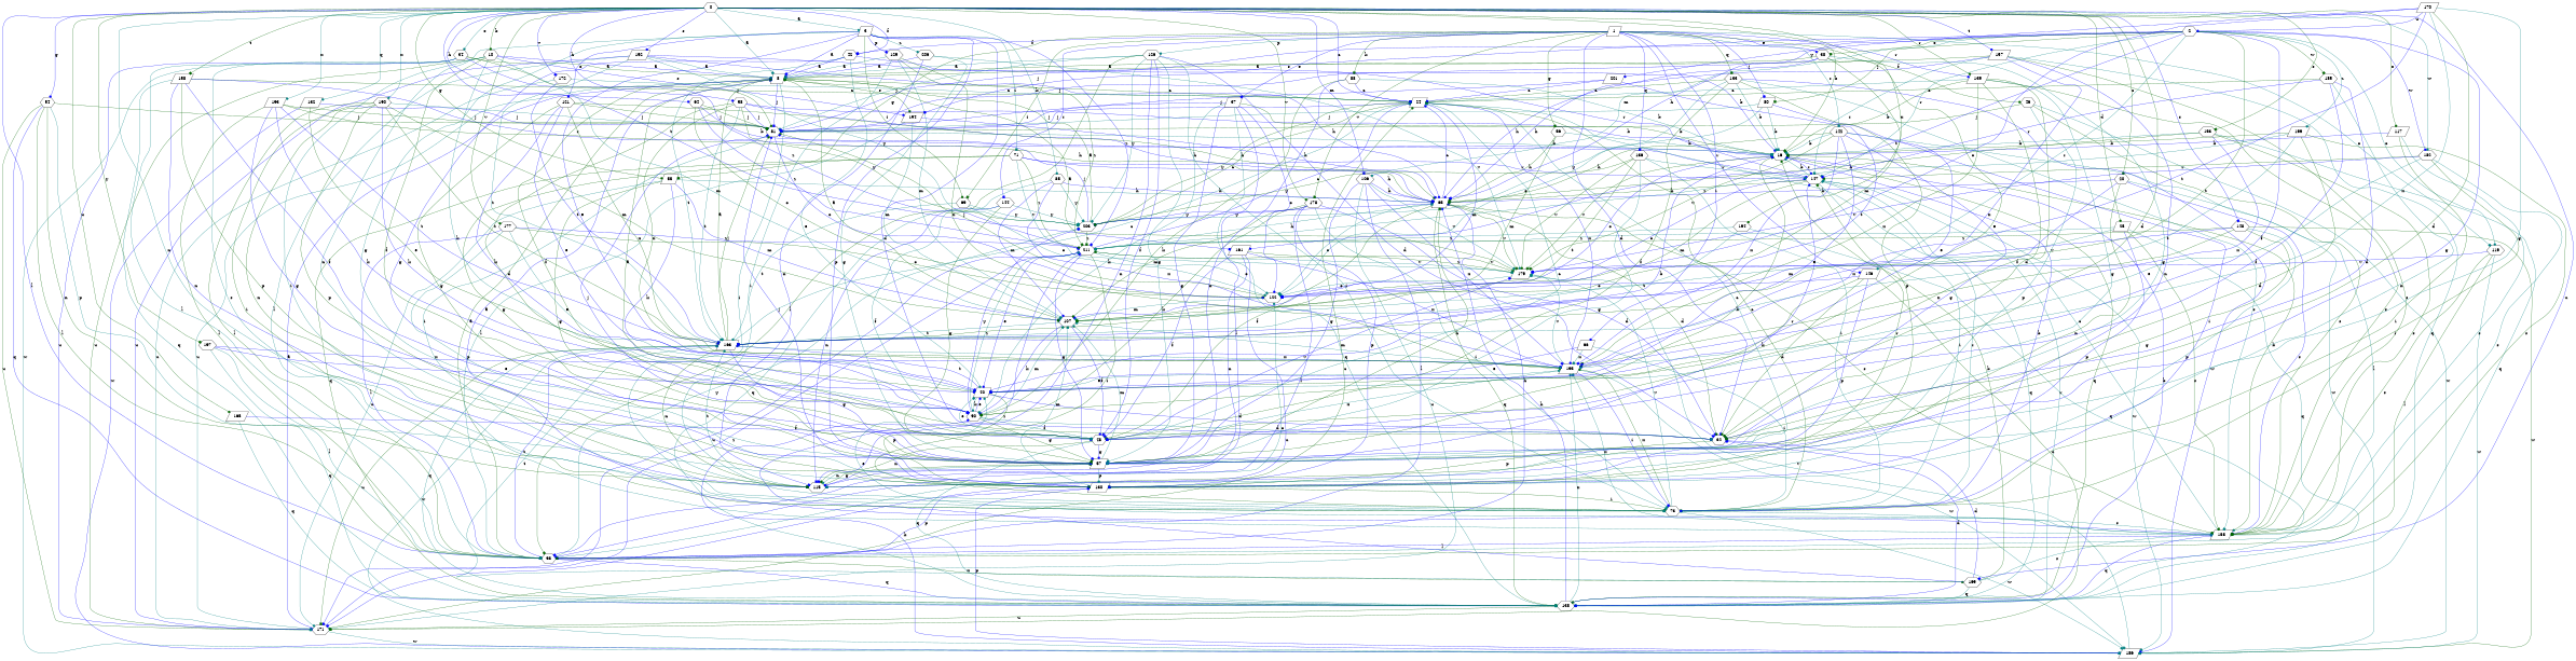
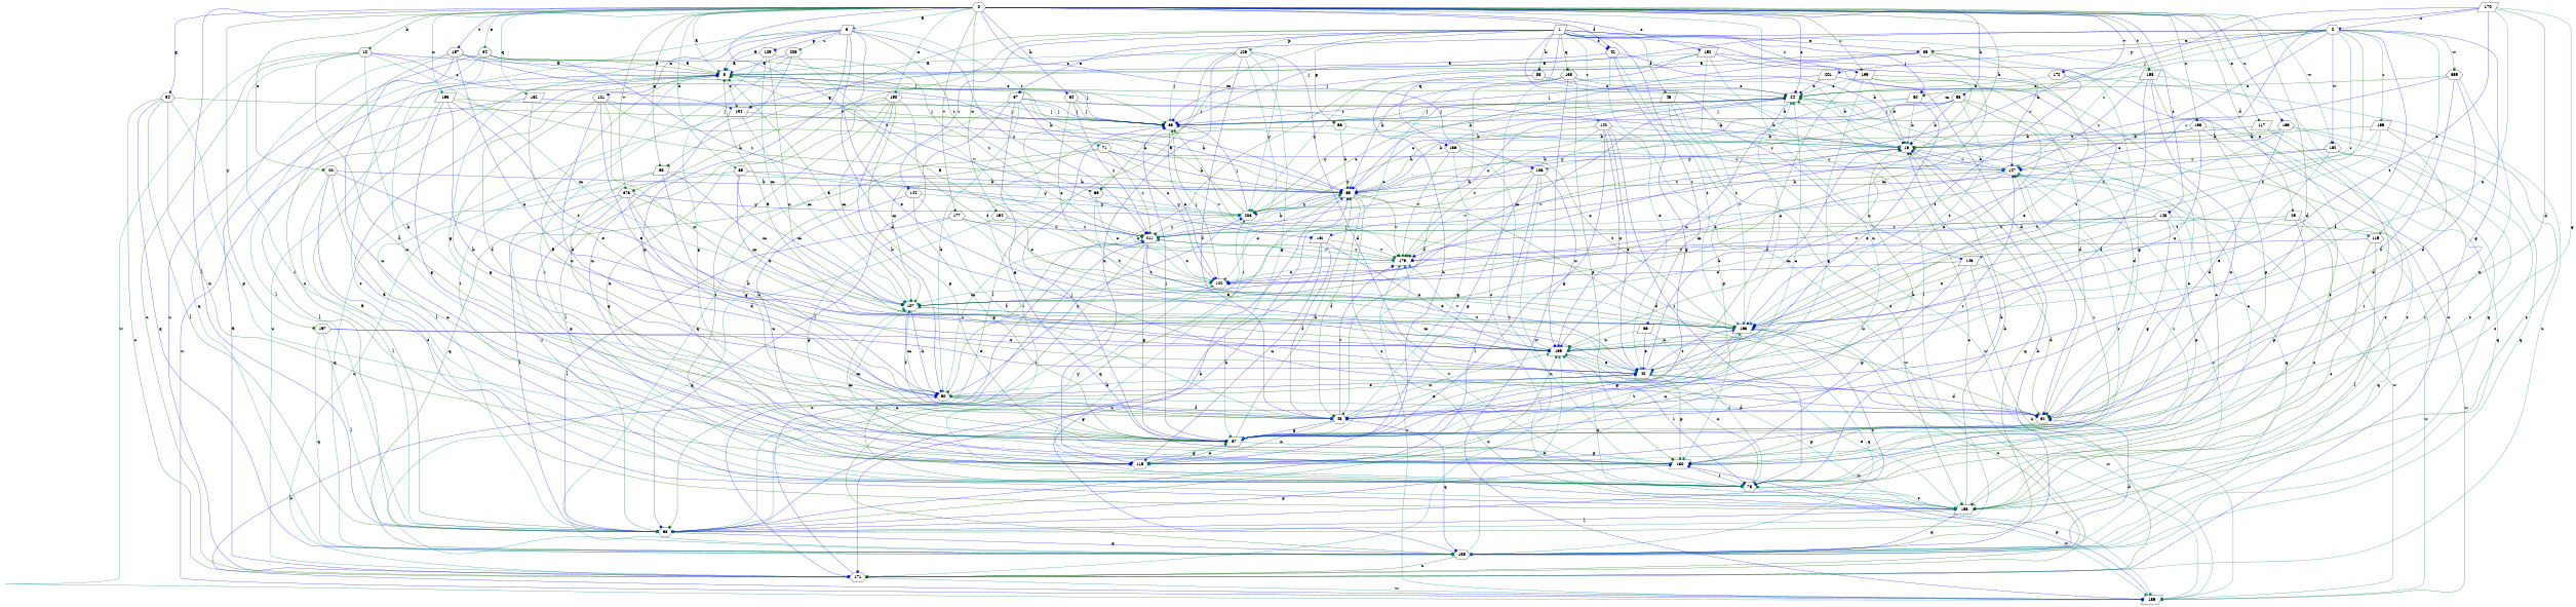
  strict digraph {
    node [shape=hexagon]
    edge [arrowhead=dot color=blue]
    3 [shape=parallelogram]
    0
    8 [shape=parallelogram]
    10
    16
    20
    n7 [label=24 shape=parallelogram]
    25 [shape=parallelogram]
    32
    34
    42
    54
    55 [shape=parallelogram]
    58
    64
    85
    98
    106
    115
    117 [shape=parallelogram]
    132 [shape=parallelogram]
    139 [shape=parallelogram]
    148
    152 [shape=parallelogram]
    153
-   157 [shape=parallelogram]
+   157
    158 [shape=parallelogram]
    161 [shape=parallelogram]
-   165 [shape=parallelogram]
    169
    172
    177
-   178
+   178 [label=378]
    182
    190
    193 [shape=parallelogram]
    194
    197
    69
    57 [shape=parallelogram]
    40 [shape=parallelogram]
    71
    121
    129
    130 [shape=parallelogram]
    206
    211
    48
-   81
+   81 [label=83]
    154 [shape=parallelogram]
    73
    171
    90
    107
    186 [shape=parallelogram]
    147
    122
    138
    179 [shape=parallelogram]
    65 [shape=parallelogram]
    155 [shape=parallelogram]
    195 [shape=parallelogram]
    203
    163 [shape=parallelogram]
    1 [shape=parallelogram]
    37 [shape=parallelogram]
    38
-   46
+   46 [shape=parallelogram]
    56
    66 [shape=parallelogram]
    80 [shape=parallelogram]
    88
    119
    126
    133
    136
    142
    144
    146 [shape=parallelogram]
    2
-   185
+   185 [label=685]
    199 [shape=parallelogram]
    201 [shape=parallelogram]
    170 [shape=parallelogram]
    3 -> 8 [arrowhead=box label=a]
    3 -> 32 [label=d]
    3 -> 115 [arrowhead=box color=teal label=n]
    3 -> 69 [color=darkgreen label=i]
    3 -> 57 [arrowhead=box color=teal label=g]
    3 -> 40 [arrowhead=box label=e]
    3 -> 71 [arrowhead=box color=teal label=i]
    3 -> 121 [label=o]
    3 -> 129 [arrowhead=box label=p]
    3 -> 130 [arrowhead=box label=p]
    3 -> 206 [color=teal label=z]
    3 -> 211 [arrowhead=box label=z]
    0 -> 3 [color=teal label=a]
    0 -> 8 [arrowhead=box color=teal label=a]
    0 -> 10 [color=darkgreen label=b]
    0 -> 16 [arrowhead=box color=darkgreen label=b]
    0 -> 20 [arrowhead=box color=darkgreen label=c]
    0 -> n7 [arrowhead=box label=c]
    0 -> 25 [color=darkgreen label=d]
    0 -> 32 [color=darkgreen label=d]
    0 -> 34 [color=teal label=e]
    0 -> 42 [arrowhead=box label=f]
    0 -> 54 [label=g]
    0 -> 55 [color=darkgreen label=g]
    0 -> 58 [label=h]
    0 -> 64 [label=h]
    0 -> 85 [color=teal label=k]
    0 -> 98 [arrowhead=box label=l]
    0 -> 106 [arrowhead=box label=m]
    0 -> 115 [color=teal label=n]
    0 -> 117 [color=darkgreen label=o]
    0 -> 132 [color=teal label=q]
    0 -> 139 [color=darkgreen label=r]
    0 -> 148 [arrowhead=box label=s]
    0 -> 152 [label=s]
    0 -> 153 [arrowhead=box color=darkgreen label=s]
    0 -> 157 [label=t]
    0 -> 158 [arrowhead=box color=darkgreen label=t]
    0 -> 161 [arrowhead=box label=t]
-   0 -> 165 [color=darkgreen label=u]
    0 -> 169 [arrowhead=box label=u]
    0 -> 172 [arrowhead=box label=v]
    0 -> 177 [color=darkgreen label=v]
    0 -> 178 [color=darkgreen label=v]
    0 -> 182 [color=teal label=w]
    0 -> 190 [color=teal label=x]
    0 -> 193 [color=teal label=x]
    0 -> 194 [color=darkgreen label=x]
    0 -> 197 [arrowhead=box color=darkgreen label=y]
    8 -> n7 [arrowhead=box color=darkgreen label=c]
    8 -> 48 [arrowhead=box color=darkgreen label=f]
    8 -> 81 [arrowhead=box label=j]
    8 -> 154 [color=darkgreen label=s]
    8 -> 73 [arrowhead=box color=teal label=i]
    8 -> 171 [color=teal label=u]
    10 -> 8 [label=a]
    10 -> 48 [color=darkgreen label=f]
    10 -> 154 [label=s]
    10 -> 73 [color=teal label=i]
    10 -> 171 [color=darkgreen label=u]
    10 -> 90 [arrowhead=box color=teal label=k]
    10 -> 107 [color=teal label=m]
    10 -> 186 [arrowhead=box color=teal label=w]
    16 -> 147 [label=r]
    16 -> 122 [arrowhead=box label=o]
    16 -> 138 [arrowhead=box color=darkgreen label=q]
    16 -> 179 [arrowhead=box color=darkgreen label=v]
    20 -> 98 [arrowhead=box color=teal label=l]
    20 -> 115 [color=darkgreen label=n]
    20 -> 65 [label=h]
    20 -> 155 [arrowhead=box label=s]
    20 -> 195 [arrowhead=box label=x]
    n7 -> 81 [label=j]
    n7 -> 107 [arrowhead=box label=m]
    n7 -> 195 [label=x]
    n7 -> 203 [color=darkgreen label=y]
    25 -> 130 [label=p]
    25 -> 211 [color=teal label=z]
    25 -> 107 [color=teal label=m]
    25 -> 138 [color=teal label=q]
    25 -> 155 [arrowhead=box color=darkgreen label=s]
    32 -> 130 [color=darkgreen label=p]
    34 -> 8 [color=darkgreen label=a]
    34 -> 98 [color=teal label=l]
    34 -> 211 [label=z]
    34 -> 81 [color=darkgreen label=j]
    34 -> 171 [arrowhead=box label=u]
    34 -> 155 [arrowhead=box color=teal label=s]
    42 -> 8 [label=a]
    42 -> 16 [label=b]
    42 -> 57 [arrowhead=box label=g]
    42 -> 40 [color=teal label=e]
    42 -> 163 [color=teal label=t]
    54 -> 98 [color=darkgreen label=l]
    54 -> 115 [color=darkgreen label=n]
    54 -> 130 [color=teal label=p]
    54 -> 81 [color=darkgreen label=j]
    54 -> 171 [color=darkgreen label=u]
    54 -> 138 [label=q]
    55 -> 57 [color=darkgreen label=g]
    55 -> 171 [color=teal label=u]
    55 -> 90 [arrowhead=box label=k]
    55 -> 107 [arrowhead=box label=m]
    55 -> 65 [arrowhead=box color=teal label=h]
    58 -> 16 [arrowhead=box label=b]
    58 -> 32 [arrowhead=box color=darkgreen label=d]
    58 -> 81 [label=j]
    58 -> 65 [label=h]
    58 -> 195 [color=darkgreen label=x]
    58 -> 203 [arrowhead=box color=darkgreen label=y]
    58 -> 163 [arrowhead=box color=teal label=t]
    64 -> 16 [label=b]
    64 -> 211 [arrowhead=box label=z]
    64 -> 81 [color=darkgreen label=j]
    64 -> 122 [arrowhead=box color=darkgreen label=o]
    85 -> 107 [label=m]
    85 -> 138 [arrowhead=box color=teal label=q]
    85 -> 65 [arrowhead=box label=h]
    85 -> 195 [arrowhead=box label=x]
    85 -> 203 [arrowhead=box color=teal label=y]
    98 -> 8 [arrowhead=box color=darkgreen label=a]
    98 -> 130 [label=p]
    98 -> 122 [color=teal label=o]
    98 -> 138 [label=q]
    98 -> 65 [label=h]
-   98 -> 169 [color=darkgreen label=x]
+   98 -> 195 [color=darkgreen label=x]
    98 -> 203 [color=teal label=y]
    98 -> 163 [arrowhead=box label=t]
    106 -> 98 [arrowhead=box label=l]
    106 -> 57 [label=g]
    106 -> 171 [color=teal label=u]
    106 -> 179 [arrowhead=box color=teal label=v]
    106 -> 65 [arrowhead=box label=h]
    106 -> 195 [arrowhead=box label=x]
    115 -> 57 [arrowhead=box color=darkgreen label=g]
    115 -> 163 [color=teal label=t]
    117 -> 16 [label=b]
    117 -> 73 [color=darkgreen label=i]
    117 -> 155 [color=teal label=s]
    132 -> 40 [color=darkgreen label=e]
    132 -> 81 [label=j]
    132 -> 186 [label=w]
    139 -> 16 [color=darkgreen label=b]
    139 -> n7 [color=teal label=c]
    139 -> 32 [color=darkgreen label=d]
    139 -> 57 [arrowhead=box color=teal label=g]
    139 -> 48 [color=darkgreen label=f]
    139 -> 155 [arrowhead=box color=darkgreen label=s]
    139 -> 195 [arrowhead=box color=darkgreen label=x]
    148 -> 57 [arrowhead=box color=darkgreen label=g]
    148 -> 130 [arrowhead=box color=teal label=p]
    148 -> 211 [color=darkgreen label=z]
    148 -> 186 [color=darkgreen label=w]
    148 -> 179 [label=v]
    148 -> 195 [arrowhead=box color=darkgreen label=x]
    152 -> 8 [color=teal label=a]
    152 -> 98 [color=teal label=l]
    152 -> 171 [label=u]
    152 -> 147 [label=r]
    152 -> 65 [label=h]
    152 -> 203 [arrowhead=box color=teal label=y]
    152 -> 163 [arrowhead=box color=teal label=t]
    153 -> 16 [color=teal label=b]
    153 -> 138 [color=teal label=q]
    153 -> 65 [color=darkgreen label=h]
    153 -> 155 [arrowhead=box color=darkgreen label=s]
    153 -> 195 [label=x]
    157 -> 8 [arrowhead=box color=darkgreen label=a]
    157 -> 115 [arrowhead=box label=n]
    157 -> 147 [arrowhead=box color=teal label=r]
    157 -> 138 [arrowhead=box color=teal label=q]
    157 -> 65 [label=h]
    157 -> 155 [arrowhead=box color=darkgreen label=s]
    157 -> 195 [label=x]
    158 -> n7 [color=darkgreen label=c]
    158 -> 115 [arrowhead=box label=n]
    158 -> 130 [arrowhead=box color=darkgreen label=p]
    158 -> 48 [label=f]
    158 -> 147 [label=r]
    158 -> 138 [arrowhead=box color=teal label=q]
    161 -> 115 [label=n]
    161 -> 48 [arrowhead=box label=f]
    161 -> 171 [arrowhead=box label=u]
    161 -> 179 [arrowhead=box color=darkgreen label=v]
    161 -> 195 [label=x]
-   165 -> 48 [arrowhead=box label=f]
-   165 -> 138 [color=teal label=q]
    169 -> 16 [color=darkgreen label=b]
    169 -> 32 [arrowhead=box label=d]
    169 -> 211 [arrowhead=box label=z]
    169 -> 138 [color=teal label=q]
    169 -> 155 [color=teal label=s]
    169 -> 163 [color=teal label=t]
    172 -> n7 [arrowhead=box color=teal label=c]
    172 -> 171 [arrowhead=box color=teal label=u]
    172 -> 163 [label=t]
    177 -> 98 [arrowhead=box label=l]
    177 -> 40 [color=teal label=e]
    177 -> 130 [color=teal label=p]
    177 -> 211 [arrowhead=box label=z]
    177 -> 122 [color=darkgreen label=o]
    178 -> 32 [arrowhead=box label=d]
    178 -> 98 [label=l]
    178 -> 130 [label=p]
    178 -> 73 [color=teal label=i]
    178 -> 90 [color=darkgreen label=k]
    178 -> 107 [color=darkgreen label=m]
    178 -> 203 [arrowhead=box label=y]
    182 -> 40 [color=teal label=e]
    182 -> 73 [arrowhead=box color=darkgreen label=i]
    182 -> 147 [arrowhead=box color=darkgreen label=r]
    182 -> 179 [arrowhead=box label=v]
    182 -> 155 [color=teal label=s]
    190 -> 98 [arrowhead=box color=darkgreen label=l]
    190 -> 115 [color=darkgreen label=n]
    190 -> 130 [color=darkgreen label=p]
    190 -> 81 [arrowhead=box color=teal label=j]
    190 -> 73 [color=darkgreen label=i]
    190 -> 90 [label=k]
    190 -> 107 [arrowhead=box color=darkgreen label=m]
    190 -> 163 [arrowhead=box color=darkgreen label=t]
    193 -> 98 [color=darkgreen label=l]
    193 -> 57 [label=g]
    193 -> 81 [arrowhead=box color=darkgreen label=j]
    193 -> 90 [arrowhead=box label=k]
    193 -> 65 [arrowhead=box color=darkgreen label=h]
    193 -> 163 [label=t]
    194 -> 211 [color=teal label=z]
    194 -> 138 [arrowhead=box color=teal label=q]
    194 -> 163 [color=teal label=t]
    197 -> 98 [arrowhead=box color=teal label=l]
    197 -> 40 [label=e]
    197 -> 138 [arrowhead=box color=teal label=q]
    197 -> 195 [label=x]
    69 -> 122 [color=teal label=o]
    69 -> 203 [arrowhead=box color=teal label=y]
    69 -> 163 [color=teal label=t]
    57 -> 16 [arrowhead=box color=darkgreen label=b]
    57 -> 115 [color=teal label=n]
    57 -> 130 [color=teal label=p]
    57 -> 81 [arrowhead=box label=j]
    57 -> 107 [color=teal label=m]
    57 -> 147 [label=r]
    57 -> 65 [arrowhead=box color=darkgreen label=h]
    40 -> 16 [arrowhead=box label=b]
    40 -> 32 [arrowhead=box label=d]
    40 -> 130 [color=darkgreen label=p]
    40 -> 90 [color=teal label=k]
    40 -> 163 [label=t]
    71 -> 57 [arrowhead=box color=darkgreen label=g]
    71 -> 211 [color=darkgreen label=z]
    71 -> 147 [arrowhead=box label=r]
    71 -> 138 [arrowhead=box color=darkgreen label=q]
    71 -> 179 [color=teal label=v]
    71 -> 65 [arrowhead=box label=h]
    121 -> 57 [arrowhead=box color=darkgreen label=g]
    121 -> 40 [label=e]
    121 -> 81 [arrowhead=box color=darkgreen label=j]
    121 -> 90 [label=k]
    121 -> 65 [color=darkgreen label=h]
    121 -> 195 [color=darkgreen label=x]
    129 -> 8 [arrowhead=box color=teal label=a]
    129 -> 211 [arrowhead=box color=darkgreen label=z]
    129 -> 73 [color=teal label=i]
    129 -> 107 [color=teal label=m]
    129 -> 195 [color=darkgreen label=x]
    130 -> n7 [arrowhead=box color=teal label=c]
    130 -> 81 [label=j]
    130 -> 73 [color=darkgreen label=i]
    130 -> 107 [arrowhead=box color=teal label=m]
    130 -> 147 [arrowhead=box color=darkgreen label=r]
    206 -> 8 [label=a]
    206 -> 115 [arrowhead=box label=n]
    206 -> 57 [color=teal label=g]
    206 -> 179 [color=teal label=v]
    211 -> n7 [label=c]
    211 -> 57 [arrowhead=box label=g]
    211 -> 40 [label=e]
    211 -> 73 [color=darkgreen label=i]
    211 -> 171 [arrowhead=box label=u]
    211 -> 122 [color=teal label=o]
    211 -> 179 [arrowhead=box color=teal label=v]
    211 -> 65 [arrowhead=box color=teal label=h]
    48 -> 8 [arrowhead=box color=darkgreen label=a]
    48 -> n7 [arrowhead=box color=teal label=c]
    48 -> 115 [arrowhead=box color=darkgreen label=n]
    48 -> 57 [label=g]
    48 -> 40 [arrowhead=box color=teal label=e]
-   48 -> 138 [arrowhead=box color=teal label=q]
+   48 -> 138 [arrowhead=box label=q]
    48 -> 179 [arrowhead=box label=v]
    48 -> 195 [color=teal label=x]
    81 -> 16 [arrowhead=box color=teal label=b]
    81 -> 73 [arrowhead=box color=teal label=i]
    81 -> 122 [label=o]
    154 -> 98 [color=teal label=l]
    154 -> 107 [arrowhead=box color=teal label=m]
    154 -> 65 [label=h]
    73 -> 16 [label=b]
    73 -> n7 [color=darkgreen label=c]
    73 -> 186 [arrowhead=box color=teal label=w]
    73 -> 147 [color=teal label=r]
    73 -> 179 [arrowhead=box color=teal label=v]
    73 -> 155 [color=teal label=s]
    73 -> 195 [color=darkgreen label=x]
    171 -> 8 [arrowhead=box label=a]
    171 -> n7 [color=darkgreen label=c]
    171 -> 211 [arrowhead=box label=z]
    171 -> 186 [arrowhead=box color=teal label=w]
    90 -> 32 [arrowhead=box color=teal label=d]
    90 -> 57 [color=darkgreen label=g]
    90 -> 40 [label=e]
    90 -> 211 [color=teal label=z]
    90 -> 48 [color=teal label=f]
    90 -> 107 [arrowhead=box color=teal label=m]
    90 -> 203 [arrowhead=box label=y]
    107 -> 8 [color=darkgreen label=a]
    107 -> 48 [label=f]
    107 -> 90 [arrowhead=box label=k]
    107 -> 163 [color=teal label=t]
    186 -> 130 [label=p]
    186 -> 90 [label=k]
    186 -> 179 [color=teal label=v]
    147 -> 16 [color=teal label=b]
    147 -> 73 [color=teal label=i]
    147 -> 107 [color=darkgreen label=m]
    147 -> 186 [arrowhead=box color=teal label=w]
    147 -> 122 [arrowhead=box label=o]
    147 -> 138 [color=teal label=q]
    147 -> 65 [color=darkgreen label=h]
    122 -> 81 [color=darkgreen label=j]
    122 -> 107 [color=teal label=m]
    138 -> 16 [label=b]
    138 -> 32 [arrowhead=box label=d]
    138 -> 171 [arrowhead=box color=darkgreen label=u]
    138 -> 147 [color=teal label=r]
    138 -> 65 [label=h]
    138 -> 195 [color=teal label=x]
    179 -> 8 [color=darkgreen label=a]
    179 -> 211 [arrowhead=box color=darkgreen label=z]
    179 -> 122 [arrowhead=box color=teal label=o]
    65 -> n7 [label=c]
    65 -> 32 [color=darkgreen label=d]
    65 -> 48 [arrowhead=box color=darkgreen label=f]
    65 -> 122 [arrowhead=box color=teal label=o]
    65 -> 138 [color=darkgreen label=q]
    65 -> 179 [arrowhead=box color=darkgreen label=v]
    65 -> 155 [arrowhead=box color=darkgreen label=s]
    65 -> 203 [label=y]
    155 -> 8 [arrowhead=box label=a]
    155 -> 16 [arrowhead=box color=darkgreen label=b]
    155 -> n7 [color=teal label=c]
    155 -> 98 [label=l]
    155 -> 40 [color=teal label=e]
    155 -> 138 [arrowhead=box label=q]
    155 -> 195 [arrowhead=box color=teal label=x]
    195 -> 40 [arrowhead=box color=teal label=e]
    195 -> 73 [arrowhead=box label=i]
    195 -> 107 [arrowhead=box color=teal label=m]
    195 -> 186 [arrowhead=box color=teal label=w]
    195 -> 179 [color=teal label=v]
    203 -> 8 [arrowhead=box color=darkgreen label=a]
    203 -> n7 [color=darkgreen label=c]
    203 -> 211 [arrowhead=box color=darkgreen label=z]
    203 -> 81 [label=j]
    163 -> 8 [color=darkgreen label=a]
    163 -> n7 [color=teal label=c]
    163 -> 115 [arrowhead=box color=darkgreen label=n]
    163 -> 57 [label=g]
    163 -> 81 [color=darkgreen label=j]
    163 -> 171 [arrowhead=box color=darkgreen label=u]
    163 -> 186 [color=teal label=w]
    163 -> 138 [color=teal label=q]
    163 -> 195 [color=teal label=x]
    1 -> 32 [arrowhead=box label=d]
    1 -> 42 [arrowhead=box label=f]
    1 -> 55 [arrowhead=box color=darkgreen label=g]
    1 -> 139 [label=r]
    1 -> 178 [arrowhead=box color=darkgreen label=v]
    1 -> 69 [arrowhead=box color=darkgreen label=i]
    1 -> 37 [arrowhead=box label=e]
    1 -> 38 [label=e]
    1 -> 46 [color=darkgreen label=f]
    1 -> 56 [arrowhead=box color=darkgreen label=g]
    1 -> 66 [label=i]
    1 -> 80 [arrowhead=box label=j]
    1 -> 88 [arrowhead=box color=darkgreen label=k]
    1 -> 119 [arrowhead=box color=teal label=o]
    1 -> 126 [color=teal label=p]
    1 -> 133 [arrowhead=box color=darkgreen label=q]
    1 -> 136 [arrowhead=box label=q]
    1 -> 142 [arrowhead=box color=teal label=r]
    1 -> 144 [arrowhead=box label=r]
    1 -> 146 [label=r]
    37 -> 16 [color=darkgreen label=b]
    37 -> 98 [arrowhead=box label=l]
    37 -> 57 [label=g]
    37 -> 81 [label=j]
    37 -> 90 [color=teal label=k]
    37 -> 122 [label=o]
    37 -> 138 [color=teal label=q]
    38 -> 8 [color=darkgreen label=a]
    38 -> 57 [color=teal label=g]
    38 -> 40 [color=darkgreen label=e]
    38 -> 81 [arrowhead=box label=j]
    38 -> 107 [color=darkgreen label=m]
    38 -> 65 [arrowhead=box label=h]
    46 -> 130 [arrowhead=box color=teal label=p]
    46 -> 81 [color=darkgreen label=j]
    46 -> 186 [color=teal label=w]
    46 -> 155 [arrowhead=box color=darkgreen label=s]
    56 -> 16 [color=teal label=b]
    56 -> 107 [color=darkgreen label=m]
    56 -> 65 [arrowhead=box color=darkgreen label=h]
    66 -> 40 [label=e]
    66 -> 73 [arrowhead=box color=teal label=i]
    66 -> 195 [arrowhead=box color=teal label=x]
    80 -> 16 [arrowhead=box color=teal label=b]
    80 -> 40 [label=e]
    80 -> 81 [arrowhead=box color=teal label=j]
    80 -> 203 [color=teal label=y]
    88 -> 16 [arrowhead=box color=teal label=b]
    88 -> n7 [arrowhead=box label=c]
    88 -> 115 [label=n]
    88 -> 90 [arrowhead=box color=darkgreen label=k]
    119 -> 98 [arrowhead=box color=darkgreen label=l]
    119 -> 186 [color=teal label=w]
    119 -> 179 [arrowhead=box label=v]
    119 -> 155 [color=darkgreen label=s]
    126 -> 8 [color=teal label=a]
    126 -> 32 [arrowhead=box label=d]
    126 -> 98 [arrowhead=box color=darkgreen label=l]
    126 -> 115 [arrowhead=box label=n]
    126 -> 57 [arrowhead=box color=teal label=g]
    126 -> 48 [arrowhead=box label=f]
    126 -> 81 [color=teal label=j]
    126 -> 73 [arrowhead=box color=teal label=i]
    126 -> 203 [arrowhead=box color=teal label=y]
    133 -> 16 [arrowhead=box color=teal label=b]
    133 -> n7 [color=darkgreen label=c]
    133 -> 130 [arrowhead=box color=darkgreen label=p]
    133 -> 48 [color=darkgreen label=f]
    133 -> 186 [arrowhead=box label=w]
    133 -> 122 [arrowhead=box color=teal label=o]
    133 -> 155 [arrowhead=box color=teal label=s]
    136 -> 57 [arrowhead=box color=teal label=g]
    136 -> 73 [color=teal label=i]
    136 -> 147 [arrowhead=box color=teal label=r]
    136 -> 179 [color=darkgreen label=v]
    136 -> 203 [arrowhead=box color=darkgreen label=y]
    136 -> 163 [arrowhead=box color=darkgreen label=t]
    142 -> 16 [arrowhead=box color=teal label=b]
    142 -> 57 [label=g]
    142 -> 40 [arrowhead=box label=e]
    142 -> 73 [label=i]
    142 -> 186 [arrowhead=box color=teal label=w]
    142 -> 179 [arrowhead=box color=darkgreen label=v]
    142 -> 65 [color=darkgreen label=h]
    142 -> 195 [arrowhead=box label=x]
    144 -> 115 [arrowhead=box label=n]
    144 -> 57 [color=darkgreen label=g]
    144 -> 48 [color=teal label=f]
    144 -> 203 [arrowhead=box color=teal label=y]
    146 -> 32 [color=darkgreen label=d]
    146 -> 130 [arrowhead=box label=p]
    146 -> 171 [color=darkgreen label=u]
    146 -> 90 [color=darkgreen label=k]
    146 -> 122 [arrowhead=box label=o]
    2 -> 106 [color=teal label=m]
    2 -> 161 [label=t]
    2 -> 182 [label=w]
    2 -> 57 [label=g]
    2 -> 48 [arrowhead=box label=f]
    2 -> 81 [arrowhead=box label=j]
    2 -> 154 [arrowhead=box label=s]
    2 -> 147 [color=teal label=r]
    2 -> 163 [arrowhead=box color=darkgreen label=t]
    2 -> 38 [arrowhead=box color=darkgreen label=e]
    2 -> 80 [arrowhead=box color=darkgreen label=j]
    2 -> 119 [color=teal label=o]
    2 -> 146 [color=teal label=r]
    2 -> 185 [arrowhead=box color=darkgreen label=w]
    2 -> 199 [color=teal label=z]
    2 -> 201 [label=y]
    185 -> n7 [color=darkgreen label=c]
    185 -> 32 [arrowhead=box label=d]
    185 -> 115 [arrowhead=box color=teal label=n]
    185 -> 48 [arrowhead=box label=f]
    185 -> 147 [arrowhead=box label=r]
    199 -> 16 [arrowhead=box color=darkgreen label=b]
    199 -> 32 [arrowhead=box color=darkgreen label=d]
    199 -> 211 [arrowhead=box color=teal label=z]
    199 -> 155 [color=darkgreen label=s]
    199 -> 163 [color=teal label=t]
    201 -> n7 [label=c]
    201 -> 81 [arrowhead=box label=j]
    201 -> 163 [arrowhead=box label=t]
    170 -> 32 [arrowhead=box color=darkgreen label=d]
    170 -> 57 [arrowhead=box color=teal label=g]
    170 -> 122 [arrowhead=box label=o]
    170 -> 65 [arrowhead=box label=h]
    170 -> 195 [color=teal label=x]
    170 -> 163 [arrowhead=box label=t]
    170 -> 2 [label=u]
  }
